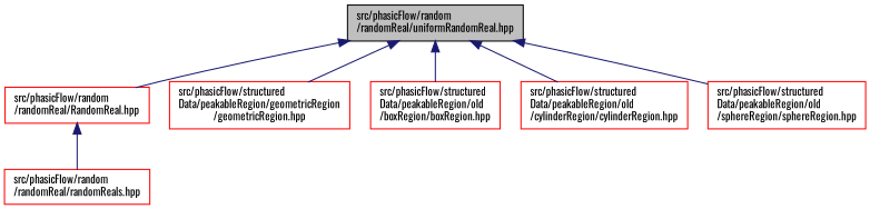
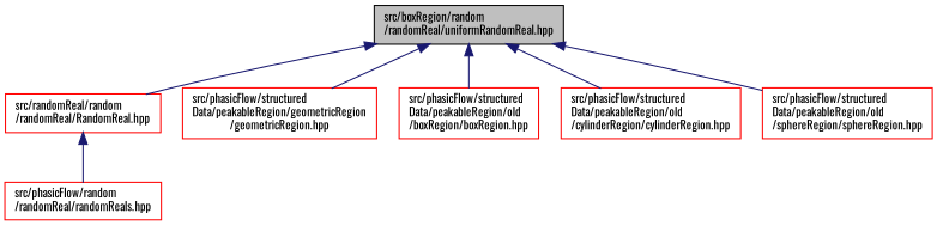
  digraph {
    fontname=Oswald
    node [color=red fillcolor=white fontname=Oswald fontsize=10 shape=record style=filled]
    edge [color=midnightblue dir=back fontname=Oswald fontsize=10 labelfontname=Helvetica labelfontsize=10 style=solid]
-   n1 [color=black fillcolor=grey75 fontcolor=black height=0.2 label="src/phasicFlow/random\l/randomReal/uniformRandomReal.hpp" width=0.4]
-   n2 [height=0.2 label="src/phasicFlow/random\l/randomReal/RandomReal.hpp" width=0.4]
+   n1 [color=black fillcolor=grey75 fontcolor=black height=0.2 label="src/boxRegion/random\l/randomReal/uniformRandomReal.hpp" width=0.4]
+   n2 [height=0.2 label="src/randomReal/random\l/randomReal/RandomReal.hpp" width=0.4]
    n3 [height=0.2 label="src/phasicFlow/structured\lData/peakableRegion/geometricRegion\l/geometricRegion.hpp" width=0.4]
    n4 [height=0.2 label="src/phasicFlow/structured\lData/peakableRegion/old\l/boxRegion/boxRegion.hpp" width=0.4]
    n5 [height=0.2 label="src/phasicFlow/structured\lData/peakableRegion/old\l/cylinderRegion/cylinderRegion.hpp" width=0.4]
    n6 [height=0.2 label="src/phasicFlow/structured\lData/peakableRegion/old\l/sphereRegion/sphereRegion.hpp" width=0.4]
    n7 [height=0.2 label="src/phasicFlow/random\l/randomReal/randomReals.hpp" width=0.4]
    n1 -> n2
    n1 -> n3
    n1 -> n4
    n1 -> n5
    n1 -> n6
    n2 -> n7
  }
